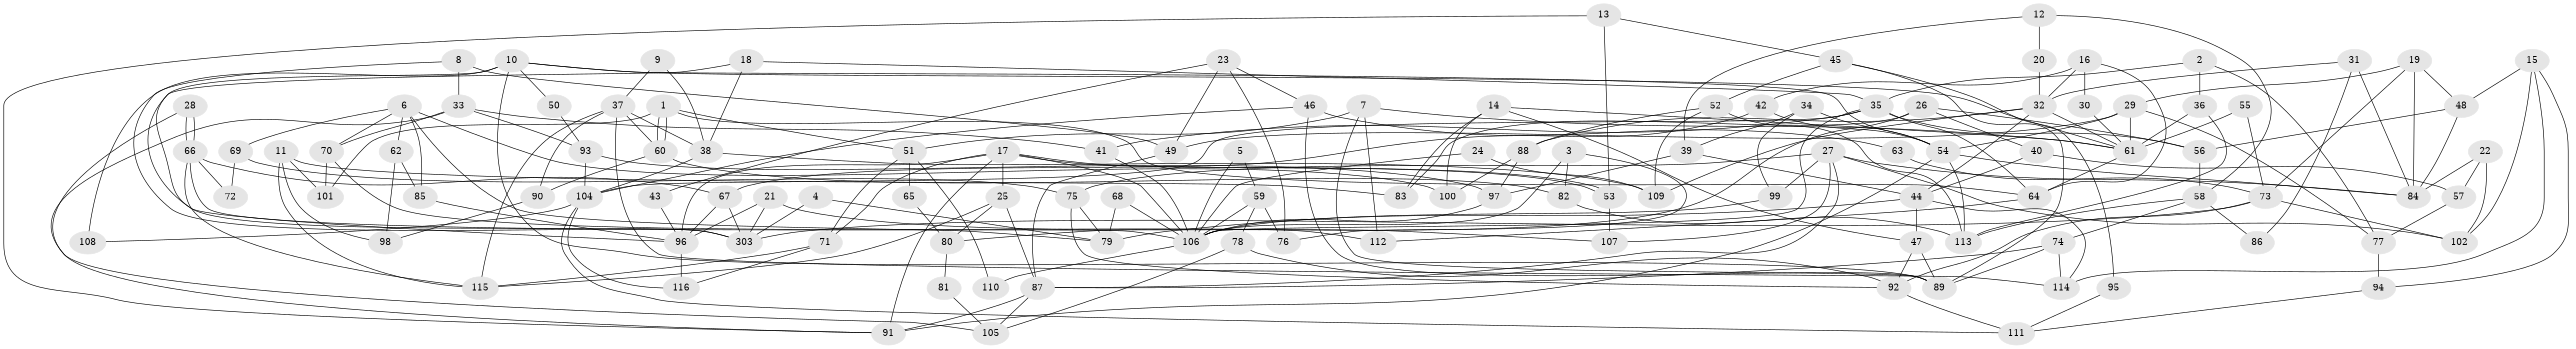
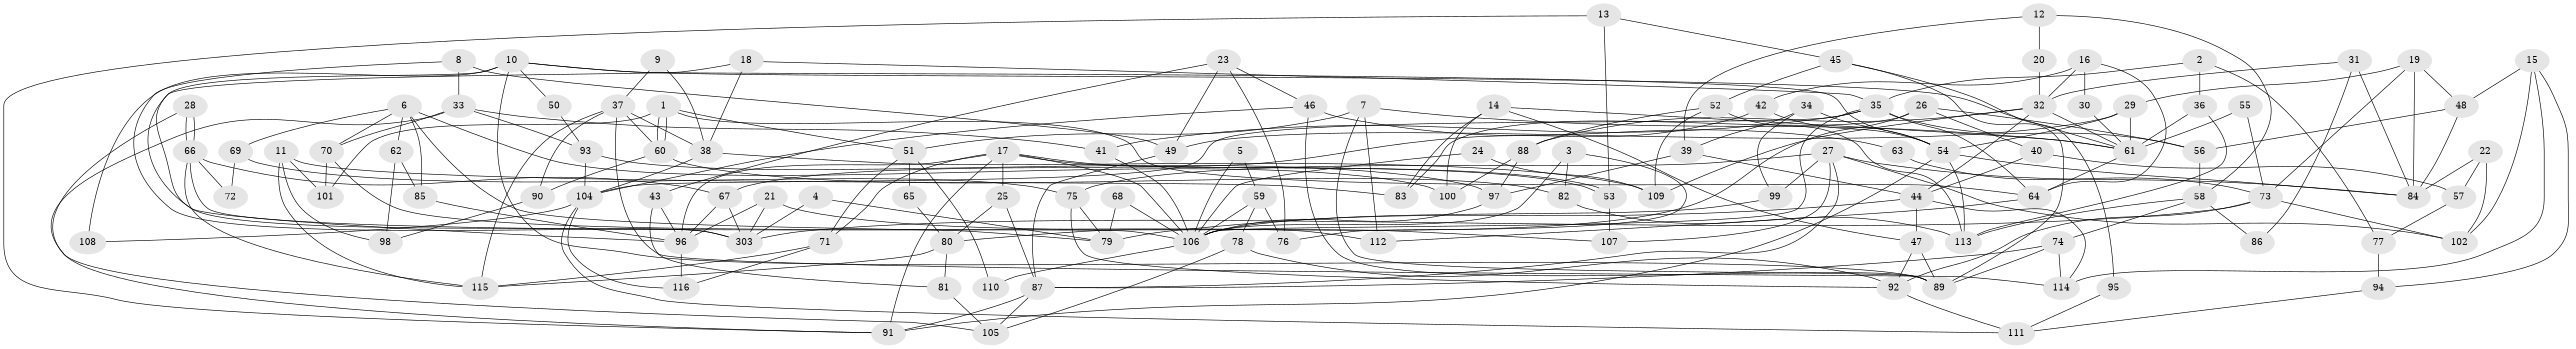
  graph {
    node [color=gray90 style=filled]
    1
    51
    60
    64
    101
    71
    65
    110
    82
    90
    112
    2
    35
    36
    77
    106
    56
    41
    104
    61
    113
    94
    3
    76
    4
    79
    n27 [label=303]
    5
    59
    78
    6
    62
    69
    70
    85
    100
    98
    75
    72
    96
    7
    89
    8
    33
    49
    91
    93
    87
    9
    37
    38
    115
    114
    109
    10
    50
    54
    108
    84
    11
    83
    12
    20
    39
    58
    32
    44
    97
    86
    74
    13
    45
    53
    52
    95
    107
    14
    47
    92
    15
    48
    102
    111
    16
    30
    42
    88
    67
    17
    25
    80
    116
    18
    19
    29
    73
    21
    22
    57
    23
    43
    46
    81
    63
    24
    105
    26
    40
    27
    99
    28
    66
    31
    34
    55
    68
    1 -- 51
    1 -- 60
    1 -- 60
    1 -- 64
    1 -- 101
    51 -- 71
    51 -- 65
    51 -- 110
    60 -- 82
    60 -- 90
    64 -- 112
    71 -- 115
    71 -- 116
    65 -- 80
    82 -- 113
    90 -- 98
    2 -- 35
    2 -- 36
    2 -- 77
    35 -- 64
    35 -- 106
    35 -- 56
    35 -- 41
    35 -- 104
    36 -- 61
    36 -- 113
    77 -- 94
    106 -- 110
    56 -- 58
    41 -- 106
    104 -- 108
    104 -- 111
    104 -- 116
    61 -- 64
    94 -- 111
    3 -- 82
    3 -- 106
    3 -- 76
    4 -- 79
    4 -- n27
    5 -- 106
    5 -- 59
    59 -- 106
    59 -- 76
    59 -- 78
    78 -- 92
    78 -- 105
    6 -- 79
    6 -- 62
    6 -- 69
    6 -- 70
    6 -- 85
    6 -- 100
    62 -- 85
    62 -- 98
    69 -- 75
    69 -- 72
    70 -- 101
    70 -- 112
    85 -- 96
    75 -- 79
    75 -- 92
    96 -- 116
    7 -- 51
    7 -- 112
    7 -- 61
    7 -- 89
    8 -- n27
    8 -- 33
    8 -- 49
    33 -- 41
    33 -- 70
    33 -- 91
    33 -- 93
    49 -- 87
    93 -- 104
    93 -- 97
    87 -- 91
    87 -- 105
    9 -- 37
    9 -- 38
    37 -- 60
    37 -- 90
    37 -- 38
    37 -- 115
    37 -- 114
    38 -- 104
    38 -- 109
    10 -- 61
    10 -- n27
    10 -- 89
    10 -- 50
    10 -- 54
    10 -- 108
    50 -- 93
    54 -- 113
    54 -- 91
    54 -- 84
    11 -- 101
    11 -- 98
    11 -- 115
    11 -- 83
    12 -- 20
    12 -- 39
    12 -- 58
    20 -- 32
    39 -- 44
    39 -- 97
    58 -- 113
    58 -- 86
    58 -- 74
    32 -- 61
    32 -- 109
    32 -- 44
    32 -- 88
    44 -- 79
    44 -- 114
    44 -- 47
    97 -- 106
    74 -- 89
    74 -- 87
    74 -- 114
    13 -- 91
    13 -- 45
    13 -- 53
    45 -- 89
    45 -- 52
    45 -- 95
    53 -- 107
    52 -- 113
    52 -- 109
    52 -- 88
    95 -- 111
    14 -- 61
    14 -- 100
    14 -- 83
    14 -- 47
    47 -- 89
    47 -- 92
    92 -- 111
    15 -- 94
    15 -- 114
    15 -- 48
    15 -- 102
    48 -- 56
    48 -- 84
    16 -- 64
    16 -- 32
    16 -- 30
    16 -- 42
    30 -- 61
    42 -- 54
    42 -- 67
    88 -- 100
    88 -- 97
    67 -- n27
    67 -- 96
    17 -- 71
    17 -- 106
    17 -- 96
    17 -- 91
    17 -- 53
    17 -- 53
    17 -- 25
    25 -- 87
    25 -- 80
-   25 -- 115
+   80 -- 115
    80 -- 81
    18 -- 35
    18 -- 96
    18 -- 38
    19 -- 84
    19 -- 48
    19 -- 29
    19 -- 73
-   29 -- 77
    29 -- 61
    29 -- 49
    29 -- 54
    73 -- n27
    73 -- 92
    73 -- 102
    21 -- n27
    21 -- 96
    21 -- 107
    22 -- 84
    22 -- 102
    22 -- 57
    57 -- 77
    23 -- 76
    23 -- 49
    23 -- 43
    23 -- 46
    43 -- 96
+   43 -- 81
    46 -- 104
    46 -- 89
    46 -- 63
    81 -- 105
    63 -- 73
    24 -- 106
    24 -- 109
    26 -- 56
    26 -- 83
    26 -- 80
    26 -- 40
    40 -- 44
    40 -- 57
    27 -- 75
    27 -- 87
    27 -- 84
    27 -- 107
    27 -- 102
    27 -- 99
    99 -- 106
    28 -- 105
    28 -- 66
    28 -- 66
    66 -- 106
    66 -- 72
    66 -- 115
    66 -- 67
    31 -- 84
    31 -- 32
    31 -- 86
    34 -- 54
    34 -- 39
    34 -- 99
    55 -- 61
    55 -- 73
    68 -- 106
    68 -- 79
  }
